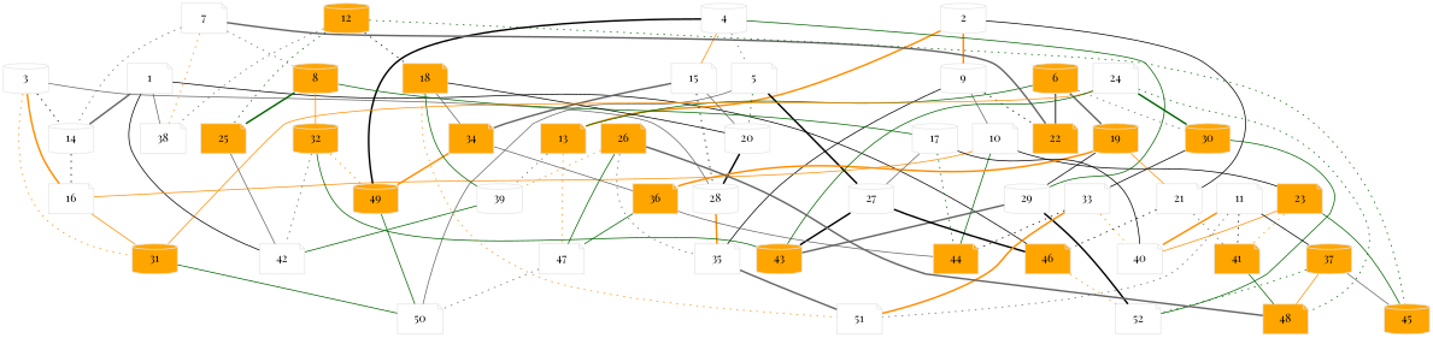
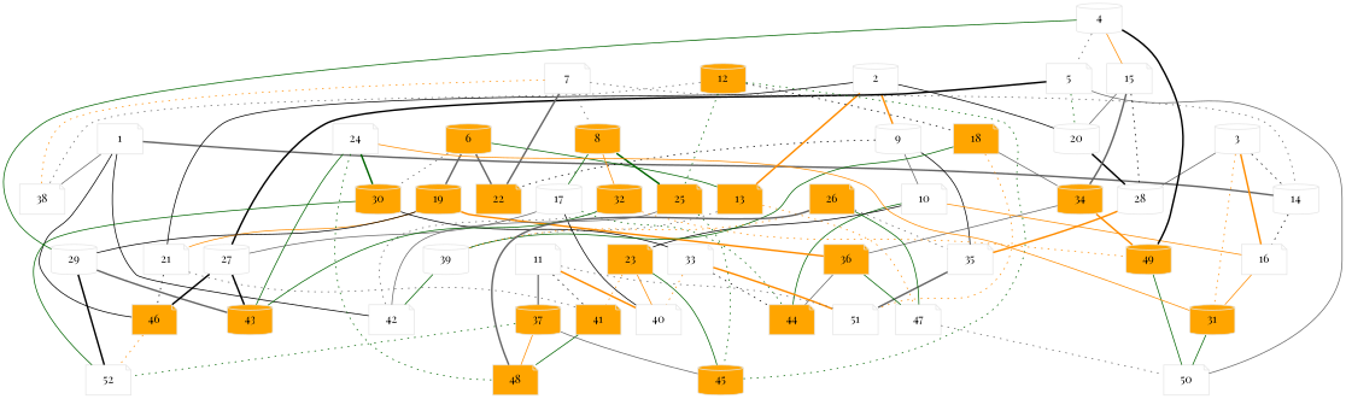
  graph {
    fontname="Playfair Display"
    node [color=gray90 fillcolor=white fontname="Playfair Display" shape=note style=filled]
    edge [color=gray40 fontname="Playfair Display" style=solid]
    14 [shape=cylinder]
    1
    38
    42
    46 [fillcolor=orange]
    16
    52
    2 [shape=cylinder]
    9 [shape=cylinder]
    13 [fillcolor=orange]
    20 [shape=cylinder]
    21
    22 [fillcolor=orange]
    10
    35
    39 [shape=cylinder]
    47
    28 [shape=cylinder]
    41 [fillcolor=orange]
    3 [shape=cylinder]
    31 [fillcolor=orange shape=cylinder]
    50
    4 [shape=cylinder]
    5
    15
    29 [shape=cylinder]
    49 [fillcolor=orange shape=cylinder]
    27 [shape=cylinder]
-   34 [fillcolor=orange]
+   34 [fillcolor=orange shape=cylinder]
    43 [fillcolor=orange shape=cylinder]
    6 [fillcolor=orange shape=cylinder]
    19 [fillcolor=orange shape=cylinder]
    30 [fillcolor=orange shape=cylinder]
    36 [fillcolor=orange]
    33
    7
    8 [fillcolor=orange shape=cylinder]
    17 [shape=cylinder]
    25 [fillcolor=orange]
    32 [fillcolor=orange shape=cylinder]
    44 [fillcolor=orange]
    40
    45 [fillcolor=orange shape=cylinder]
    23 [fillcolor=orange]
    51
    37 [fillcolor=orange shape=cylinder]
    11
    48 [fillcolor=orange]
    12 [fillcolor=orange shape=cylinder]
    18 [fillcolor=orange]
    24
    26 [fillcolor=orange]
    14 -- 16 [color=black style=dotted]
    1 -- 14 [style=bold]
    1 -- 38
    1 -- 42 [color=black]
    1 -- 46 [color=black]
    46 -- 52 [color=darkorange style=dotted]
    16 -- 31 [color=darkorange]
    2 -- 9 [color=darkorange style=bold]
    2 -- 13 [color=darkorange style=bold]
-   18 -- 20 [color=black]
+   2 -- 20 [color=black]
    2 -- 21 [color=black]
    9 -- 22 [color=black style=dotted]
    9 -- 10
    9 -- 35 [color=black]
    13 -- 39 [style=dotted]
    13 -- 47 [color=darkorange style=dotted]
    20 -- 28 [color=black style=bold]
    21 -- 46 [color=black style=dotted]
    21 -- 41 [style=dotted]
    10 -- 16 [color=darkorange]
    10 -- 44 [color=darkgreen]
    10 -- 23 [color=black]
    35 -- 51 [style=bold]
    39 -- 42 [color=darkgreen]
    47 -- 50 [style=dotted]
    28 -- 35 [color=darkorange style=bold]
    41 -- 48 [color=darkgreen]
    3 -- 14 [color=black style=dotted]
    3 -- 16 [color=darkorange style=bold]
    3 -- 28
    3 -- 31 [color=darkorange style=dotted]
    31 -- 50 [color=darkgreen]
    4 -- 5 [style=dotted]
    4 -- 15 [color=darkorange]
    4 -- 29 [color=darkgreen]
    4 -- 49 [color=black style=bold]
    5 -- 20 [color=darkgreen style=dotted]
    5 -- 50
    5 -- 27 [color=black style=bold]
    15 -- 20
    15 -- 28 [color=black style=dotted]
    15 -- 34 [style=bold]
    29 -- 52 [color=black style=bold]
    29 -- 43 [style=bold]
    49 -- 50 [color=darkgreen]
    27 -- 46 [color=black style=bold]
    27 -- 43 [color=black style=bold]
    34 -- 49 [color=darkorange style=bold]
    34 -- 36
    6 -- 13 [color=darkgreen]
    6 -- 22 [style=bold]
    6 -- 19 [style=bold]
    6 -- 30 [style=dotted]
    19 -- 21 [color=darkorange]
    19 -- 29 [color=black]
    19 -- 36 [color=darkorange style=bold]
    30 -- 52 [color=darkgreen]
    30 -- 33 [color=black]
    36 -- 47 [color=darkgreen]
    36 -- 44
    33 -- 44 [color=black style=dotted]
    33 -- 40 [color=darkorange style=dotted]
    33 -- 51 [color=darkorange style=bold]
    7 -- 14 [style=dotted]
    7 -- 38 [color=darkorange style=dotted]
    7 -- 22 [style=bold]
    7 -- 8 [style=dotted]
    8 -- 17 [color=darkgreen]
    8 -- 25 [color=darkgreen style=bold]
    8 -- 32 [color=darkorange]
    17 -- 27
    17 -- 44 [color=darkgreen style=dotted]
    17 -- 40 [color=black]
    25 -- 42
+   25 -- 45 [color=darkgreen style=dotted]
    32 -- 42 [style=dotted]
    32 -- 49 [color=darkorange style=dotted]
    32 -- 43 [color=darkgreen]
    23 -- 41 [color=darkorange style=dotted]
    23 -- 40 [color=darkorange]
    23 -- 45 [color=darkgreen]
    37 -- 52 [color=darkgreen style=dotted]
    37 -- 45
    37 -- 48 [color=darkorange]
    11 -- 41 [color=black style=dotted]
    11 -- 40 [color=darkorange style=bold]
    11 -- 51 [style=dotted]
    11 -- 37 [color=black]
    12 -- 38 [style=dotted]
    12 -- 25 [color=darkgreen style=dotted]
    12 -- 45 [color=darkgreen style=dotted]
    12 -- 18 [color=black style=dotted]
    18 -- 39 [color=darkgreen]
    18 -- 34
    18 -- 51 [color=darkorange style=dotted]
    24 -- 31 [color=darkorange]
    24 -- 43 [color=darkgreen]
    24 -- 30 [color=darkgreen style=bold]
    24 -- 48 [color=darkgreen style=dotted]
    26 -- 35 [style=dotted]
    26 -- 39 [color=darkorange style=dotted]
    26 -- 47 [color=darkgreen]
    26 -- 48 [style=bold]
  }
